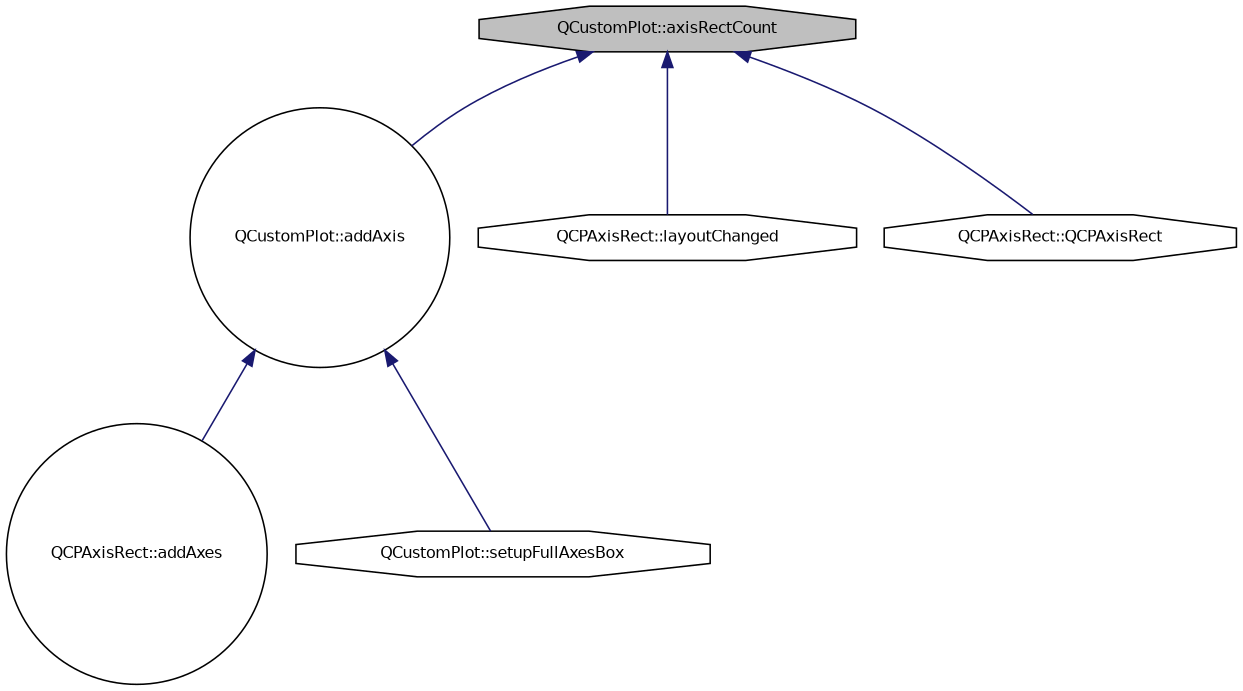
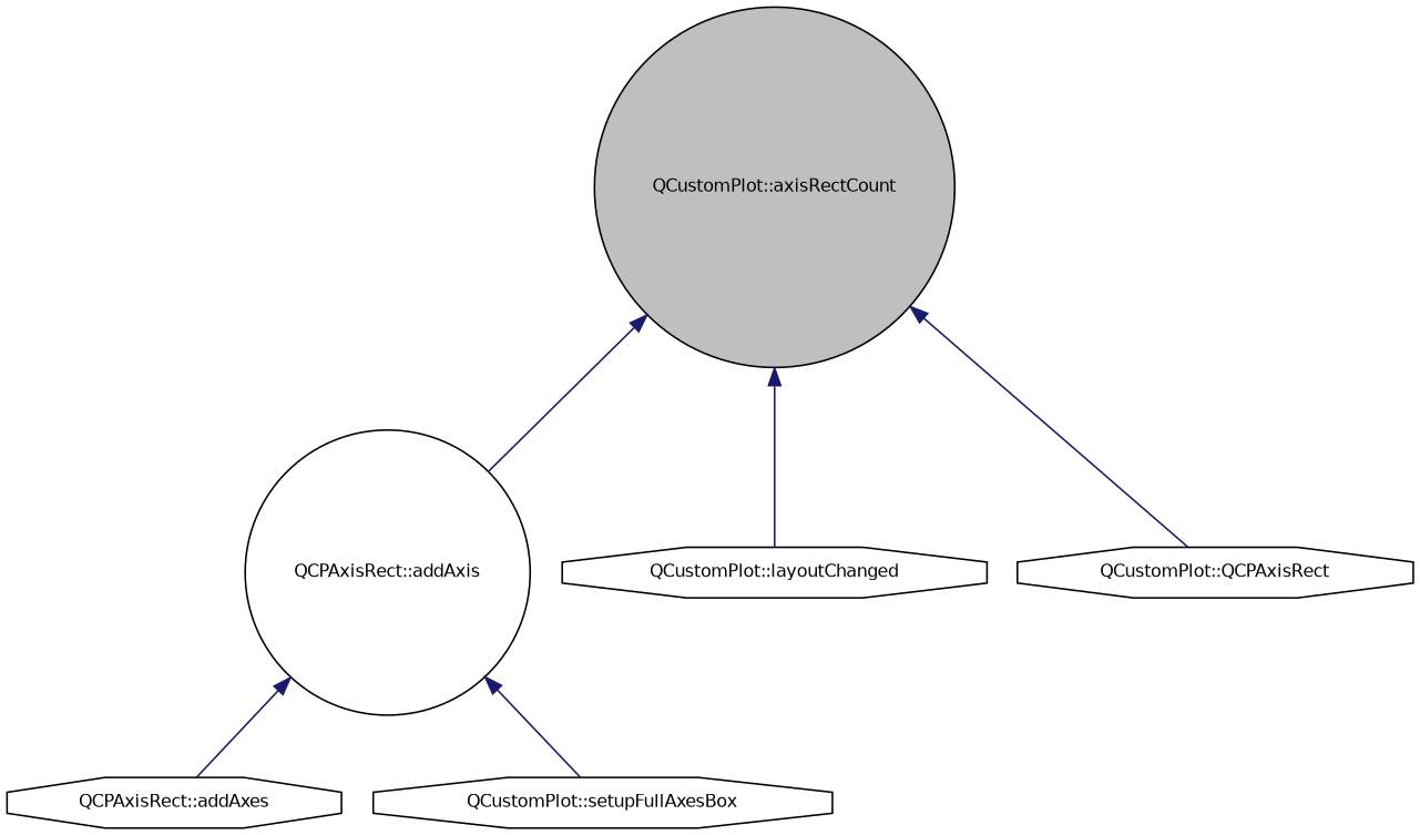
  digraph {
    fontname="DejaVu Sans"
    rankdir=TB
    node [color=black fillcolor=white fontname="DejaVu Sans" fontsize=10 shape=circle style=filled]
    edge [color=midnightblue dir=back fontname="DejaVu Sans" fontsize=10 labelfontname=Helvetica labelfontsize=10 style=solid]
-   n1 [fillcolor=grey75 fontcolor=black height=0.2 label="QCustomPlot::axisRectCount" shape=octagon width=0.4]
-   n2 [height=0.2 label="QCustomPlot::addAxis" width=0.4]
-   n3 [height=0.2 label="QCPAxisRect::layoutChanged" shape=octagon width=0.4]
-   n4 [height=0.2 label="QCPAxisRect::QCPAxisRect" shape=octagon width=0.4]
-   n5 [height=0.2 label="QCPAxisRect::addAxes" width=0.4]
+   n1 [fillcolor=grey75 fontcolor=black height=0.2 label="QCustomPlot::axisRectCount" width=0.4]
+   n2 [height=0.2 label="QCPAxisRect::addAxis" width=0.4]
+   n3 [height=0.2 label="QCustomPlot::layoutChanged" shape=octagon width=0.4]
+   n4 [height=0.2 label="QCustomPlot::QCPAxisRect" shape=octagon width=0.4]
+   n5 [height=0.2 label="QCPAxisRect::addAxes" shape=octagon width=0.4]
    n6 [height=0.2 label="QCustomPlot::setupFullAxesBox" shape=octagon width=0.4]
    n1 -> n2
    n1 -> n3
    n1 -> n4
    n2 -> n5
    n2 -> n6
  }
